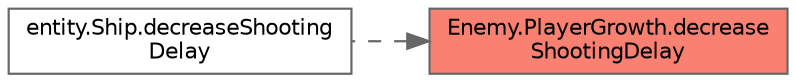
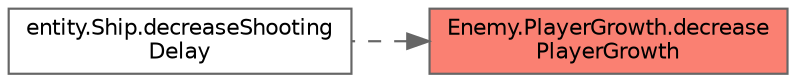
  digraph {
    rankdir=RL
    node [fontname=Helvetica fontsize=10 shape=box style=filled]
-   n1 [color=gray40 fillcolor=salmon fontcolor=black height=0.2 label="Enemy.PlayerGrowth.decrease\lShootingDelay" width=0.4]
+   n1 [color=gray40 fillcolor=salmon fontcolor=black height=0.2 label="Enemy.PlayerGrowth.decrease\lPlayerGrowth" width=0.4]
    n2 [color=grey40 fillcolor=white height=0.2 label="entity.Ship.decreaseShooting\lDelay" width=0.4]
    n1 -> n2 [color=gray40 dir=back fontname=Helvetica fontsize=10 labelfontname=Helvetica labelfontsize=10 style=dashed]
  }
